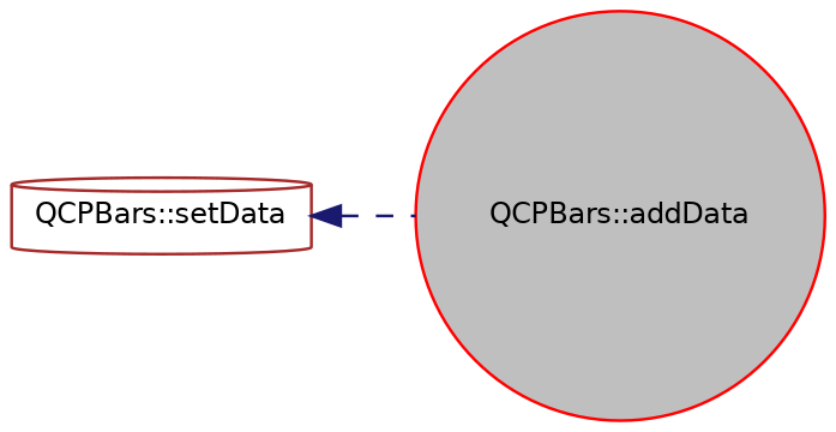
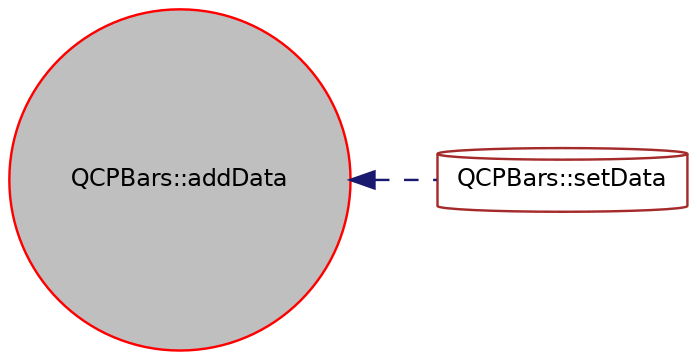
  digraph {
    rankdir=LR
    node [fontname=Helvetica fontsize=10 style=filled]
    n1 [color=red fillcolor=grey75 fontcolor=black height=0.2 label="QCPBars::addData" shape=circle width=0.4]
    n2 [color=brown fillcolor=white height=0.2 label="QCPBars::setData" shape=cylinder width=0.4]
-   n2 -> n1 [color=midnightblue dir=back fontname=Helvetica fontsize=10 labelfontname=Helvetica labelfontsize=10 style=dashed]
+   n1 -> n2 [color=midnightblue dir=back fontname=Helvetica fontsize=10 labelfontname=Helvetica labelfontsize=10 style=dashed]
  }
